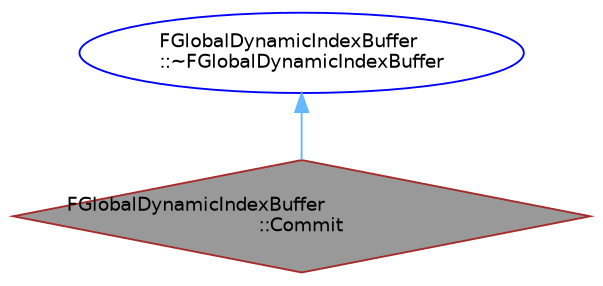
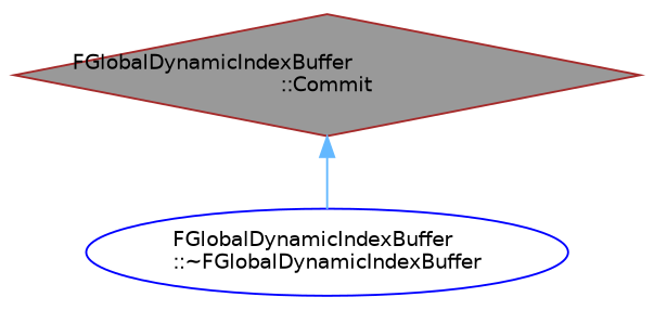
  digraph {
    rankdir=TB
    node [fontname=Helvetica fontsize=10 style=filled]
    n1 [color=brown fillcolor=grey60 fontcolor=black height=0.2 label="FGlobalDynamicIndexBuffer\l::Commit" shape=diamond width=0.4]
    n2 [color=blue fillcolor=white height=0.2 label="FGlobalDynamicIndexBuffer\l::~FGlobalDynamicIndexBuffer" shape=ellipse width=0.4]
-   n2 -> n1 [color=steelblue1 dir=back fontname=Helvetica fontsize=10 labelfontname=Helvetica labelfontsize=10 style=solid]
+   n1 -> n2 [color=steelblue1 dir=back fontname=Helvetica fontsize=10 labelfontname=Helvetica labelfontsize=10 style=solid]
  }
